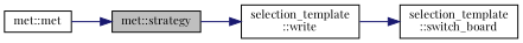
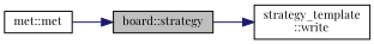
  digraph {
    fontname="Playfair Display"
    rankdir=LR
    node [color=black fillcolor=white fontname="Playfair Display" fontsize=10 shape=record style=filled]
    edge [color=midnightblue fontname="Playfair Display" fontsize=10 labelfontname=Helvetica labelfontsize=10 style=solid]
-   n1 [fillcolor=grey75 fontcolor=black height=0.2 label="met::strategy" width=0.4]
-   n2 [height=0.2 label="selection_template\l::write" width=0.4]
+   n1 [fillcolor=grey75 fontcolor=black height=0.2 label="board::strategy" width=0.4]
+   n2 [height=0.2 label="strategy_template\l::write" width=0.4]
    n3 [height=0.2 label="met::met" width=0.4]
-   n4 [height=0.2 label="selection_template\l::switch_board" width=0.4]
    n1 -> n2
-   n2 -> n4
    n3 -> n1
  }
